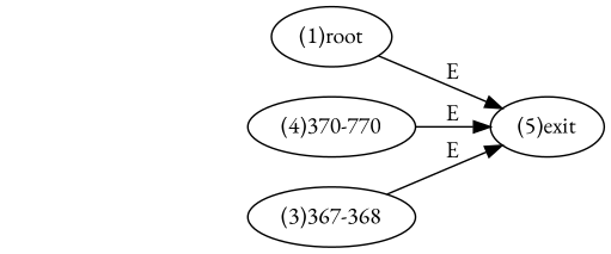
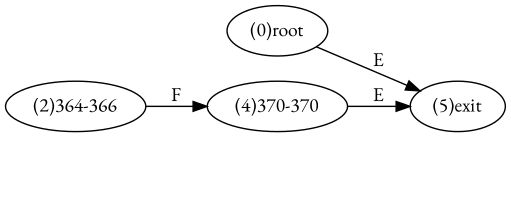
  digraph {
    fontname="EB Garamond"
    rankdir=LR
    node [fontname="EB Garamond"]
    edge [fontname="EB Garamond"]
-   n1 [label="(1)root"]
+   n1 [label="(0)root"]
    n2 [label="(5)exit"]
-   n4 [label="(4)370-770"]
-   n5 [label="(3)367-368"]
+   n3 [label="(2)364-366"]
+   n4 [label="(4)370-370"]
    n1 -> n2 [label=E]
+   n3 -> n4 [label=F]
    n4 -> n2 [label=E]
-   n5 -> n2 [label=E]
  }
